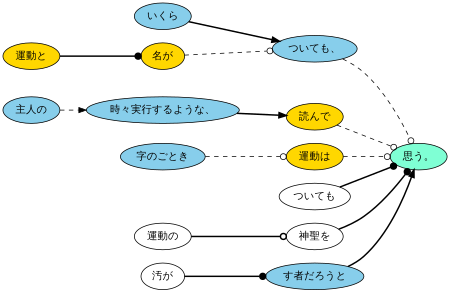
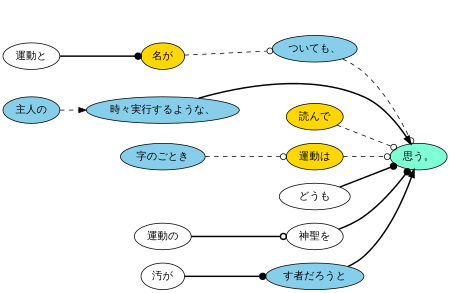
  digraph {
    fontname="Noto Serif"
    rankdir=LR
    node [fillcolor=skyblue fontname="Noto Serif" style=filled]
    edge [arrowhead=odot fontname="Noto Serif" style=bold]
-   n1 [label="いくら"]
    n2 [label="ついても、"]
    n3 [fillcolor=aquamarine label="思う。"]
-   n4 [fillcolor=gold label="運動と"]
+   n4 [fillcolor=white label="運動と"]
    n5 [fillcolor=gold label="名が"]
    n6 [label="主人の"]
    n7 [label="時々実行するような、"]
    n8 [fillcolor=gold label="読んで"]
    n9 [label="字のごとき"]
    n10 [fillcolor=gold label="運動は"]
-   n11 [fillcolor=white label="ついても"]
+   n11 [fillcolor=white label="どうも"]
    n12 [fillcolor=white label="運動の"]
    n13 [fillcolor=white label="神聖を"]
    n14 [fillcolor=white label="汚が"]
    n15 [label="す者だろうと"]
-   n1 -> n2 [arrowhead=normal]
    n2 -> n3 [style=dashed]
    n4 -> n5 [arrowhead=dot]
    n5 -> n2 [style=dashed]
    n6 -> n7 [arrowhead=normal style=dashed]
-   n7 -> n8 [arrowhead=normal]
+   n7 -> n3 [arrowhead=normal]
    n8 -> n3 [style=dashed]
    n9 -> n10 [style=dashed]
    n10 -> n3 [style=dashed]
    n11 -> n3 [arrowhead=dot]
    n12 -> n13
    n13 -> n3 [arrowhead=dot]
    n14 -> n15 [arrowhead=dot]
    n15 -> n3 [arrowhead=normal]
  }
